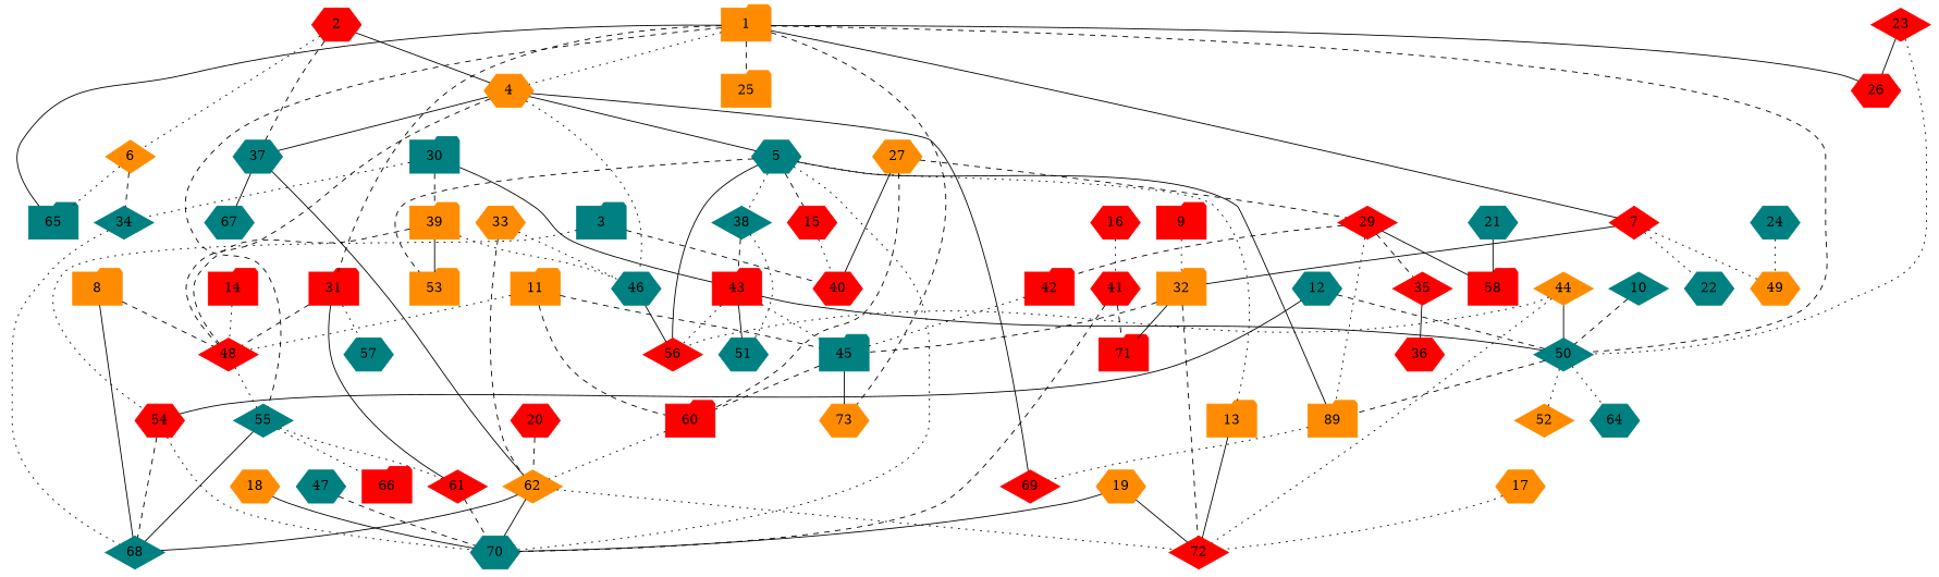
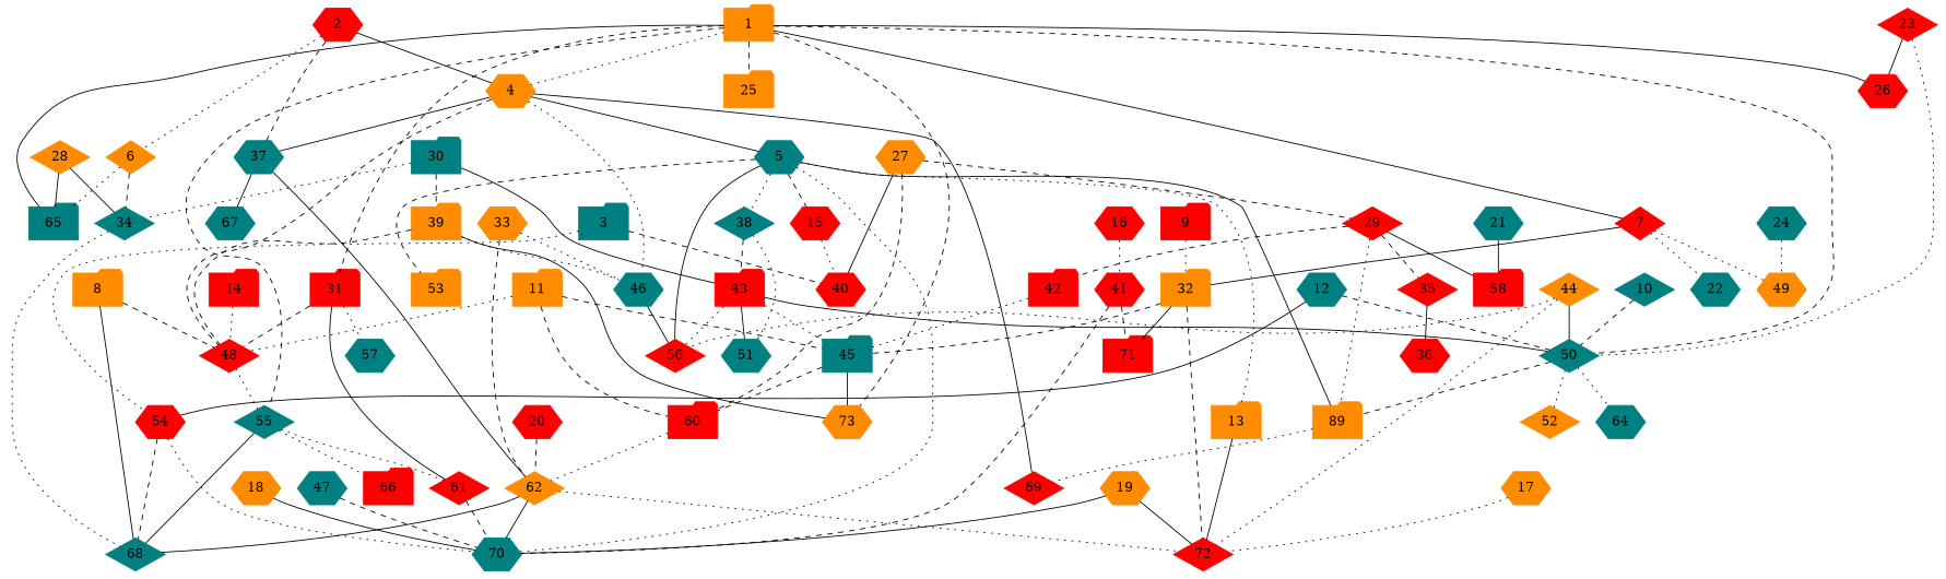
  graph {
    node [color=red shape=hexagon style=filled]
    edge [style=dotted weight=1.0]
    1 [color=darkorange shape=folder]
    4 [color=darkorange]
    7 [shape=diamond]
    25 [color=darkorange shape=folder]
    26
    31 [shape=folder]
    50 [color=teal shape=diamond]
    55 [color=teal shape=diamond]
    n9 [color=darkorange label=73]
    65 [color=teal shape=folder]
    37 [color=teal]
    5 [color=teal]
    46 [color=teal]
    48 [shape=diamond]
    69 [shape=diamond]
    22 [color=teal]
    32 [color=darkorange shape=folder]
    49 [color=darkorange]
    57 [color=teal]
    61 [shape=diamond]
    n21 [color=darkorange label=89 shape=folder]
    52 [color=darkorange shape=diamond]
    64 [color=teal]
    68 [color=teal shape=diamond]
    66 [shape=folder]
    2
    6 [color=darkorange shape=diamond]
    34 [color=teal shape=diamond]
    62 [color=darkorange shape=diamond]
    67 [color=teal]
    3 [color=teal shape=folder]
    40
    54
    70 [color=teal]
    13 [color=darkorange shape=folder]
    15
    38 [color=teal shape=diamond]
    53 [color=darkorange shape=folder]
    56 [shape=diamond]
    72 [shape=diamond]
    43 [shape=folder]
    51 [color=teal]
    45 [color=teal shape=folder]
    71 [shape=folder]
    8 [color=darkorange shape=folder]
    9 [shape=folder]
    10 [color=teal shape=diamond]
    11 [color=darkorange shape=folder]
    60 [shape=folder]
    12 [color=teal]
    14 [shape=folder]
    16
    41
    17 [color=darkorange]
    18 [color=darkorange]
    19 [color=darkorange]
    20
    21 [color=teal]
    58 [shape=folder]
    23 [shape=diamond]
    24 [color=teal]
    27 [color=darkorange]
    29 [shape=diamond]
    35 [shape=diamond]
    42 [shape=folder]
+   28 [color=darkorange shape=diamond]
    36
    30 [color=teal shape=folder]
    39 [color=darkorange shape=folder]
    33 [color=darkorange]
    44 [color=darkorange shape=diamond]
    47 [color=teal]
    1 -- 4
    1 -- 7 [style=solid]
    1 -- 25 [style=dashed]
    1 -- 26 [style=solid]
    1 -- 31 [style=dashed]
    1 -- 50 [style=dashed]
    1 -- 55 [style=dashed]
    1 -- n9 [style=dashed]
    1 -- 65 [style=solid]
    4 -- 37 [style=solid]
    4 -- 5 [style=solid]
    4 -- 46
    4 -- 48 [style=dashed]
    4 -- 69 [style=solid]
    7 -- 22
    7 -- 32 [style=solid]
    7 -- 49
    31 -- 48 [style=dashed]
    31 -- 57
    31 -- 61 [style=solid]
    50 -- n21 [style=dashed]
    50 -- 52
    50 -- 64
    55 -- 61
    55 -- 68 [style=solid]
    55 -- 66
    37 -- 62 [style=solid]
    37 -- 67 [style=solid]
    5 -- n21 [style=solid]
    5 -- 70
    5 -- 13
    5 -- 15 [style=dashed]
    5 -- 38
    5 -- 53 [style=dashed]
    5 -- 56 [style=solid]
    46 -- 56 [style=solid]
    48 -- 55
    32 -- 72 [style=dashed]
    32 -- 45 [style=dashed]
    32 -- 71 [style=solid]
    61 -- 70 [style=dashed]
    n21 -- 69
    2 -- 4 [style=solid weight=2.0]
    2 -- 37 [style=dashed]
    2 -- 6
    6 -- 65
    6 -- 34 [style=dashed]
    34 -- 68
    62 -- 68 [style=solid]
    62 -- 70 [style=solid]
    62 -- 72
    3 -- 40 [style=dashed]
    3 -- 54
    54 -- 68 [style=dashed]
    54 -- 70
    13 -- 72 [style=solid]
    15 -- 40
    38 -- 43 [style=dashed]
    38 -- 51
    43 -- 50 [style=solid]
    43 -- 56
    43 -- 51 [style=solid]
    43 -- 45
    45 -- n9 [style=solid]
    45 -- 60 [style=dashed]
    8 -- 48 [style=dashed]
    8 -- 68 [style=solid]
    9 -- 32
    10 -- 50 [style=dashed]
    11 -- 48
    11 -- 45 [style=dashed]
    11 -- 60 [style=dashed]
    60 -- 62
    12 -- 50 [style=dashed]
    12 -- 54 [style=solid]
    14 -- 48
    16 -- 41
    41 -- 70 [style=dashed]
    41 -- 71 [style=dashed]
    17 -- 72
    18 -- 70 [style=solid]
    19 -- 70 [style=solid]
    19 -- 72 [style=solid]
    20 -- 62 [style=dashed]
    21 -- 58 [style=solid]
    23 -- 26 [style=solid]
    23 -- 50
    24 -- 49
    27 -- 40 [style=solid]
    27 -- 60 [style=dashed]
    27 -- 29 [style=dashed]
    29 -- n21
    29 -- 58 [style=solid]
    29 -- 35 [style=dashed]
    29 -- 42 [style=dashed]
    35 -- 36 [style=solid]
    42 -- 45
+   28 -- 65 [style=solid]
+   28 -- 34 [style=solid]
    30 -- 34
    30 -- 43 [style=solid]
    30 -- 39 [style=dashed]
-   39 -- 53 [style=solid]
+   39 -- n9 [style=solid]
    39 -- 46
    39 -- 48 [style=dashed]
    33 -- 46
    33 -- 62 [style=dashed]
    44 -- 50 [style=solid]
    44 -- 56
    44 -- 72
    47 -- 70 [style=dashed]
  }
